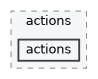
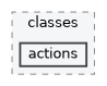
  digraph {
    compound=true
    n1 [color=grey25 fillcolor="#f5f6f8" fontname=Helvetica fontsize=14 height=0.2 label=actions shape=box style="filled,bold" width=0.4]
    subgraph cluster_1 {
      bgcolor="#f5f6f8"
      fontname=Helvetica
      fontsize=14
-     label=actions
+     label=classes
      pencolor=grey50
      style="filled,dashed"
      n1
    }
  }
